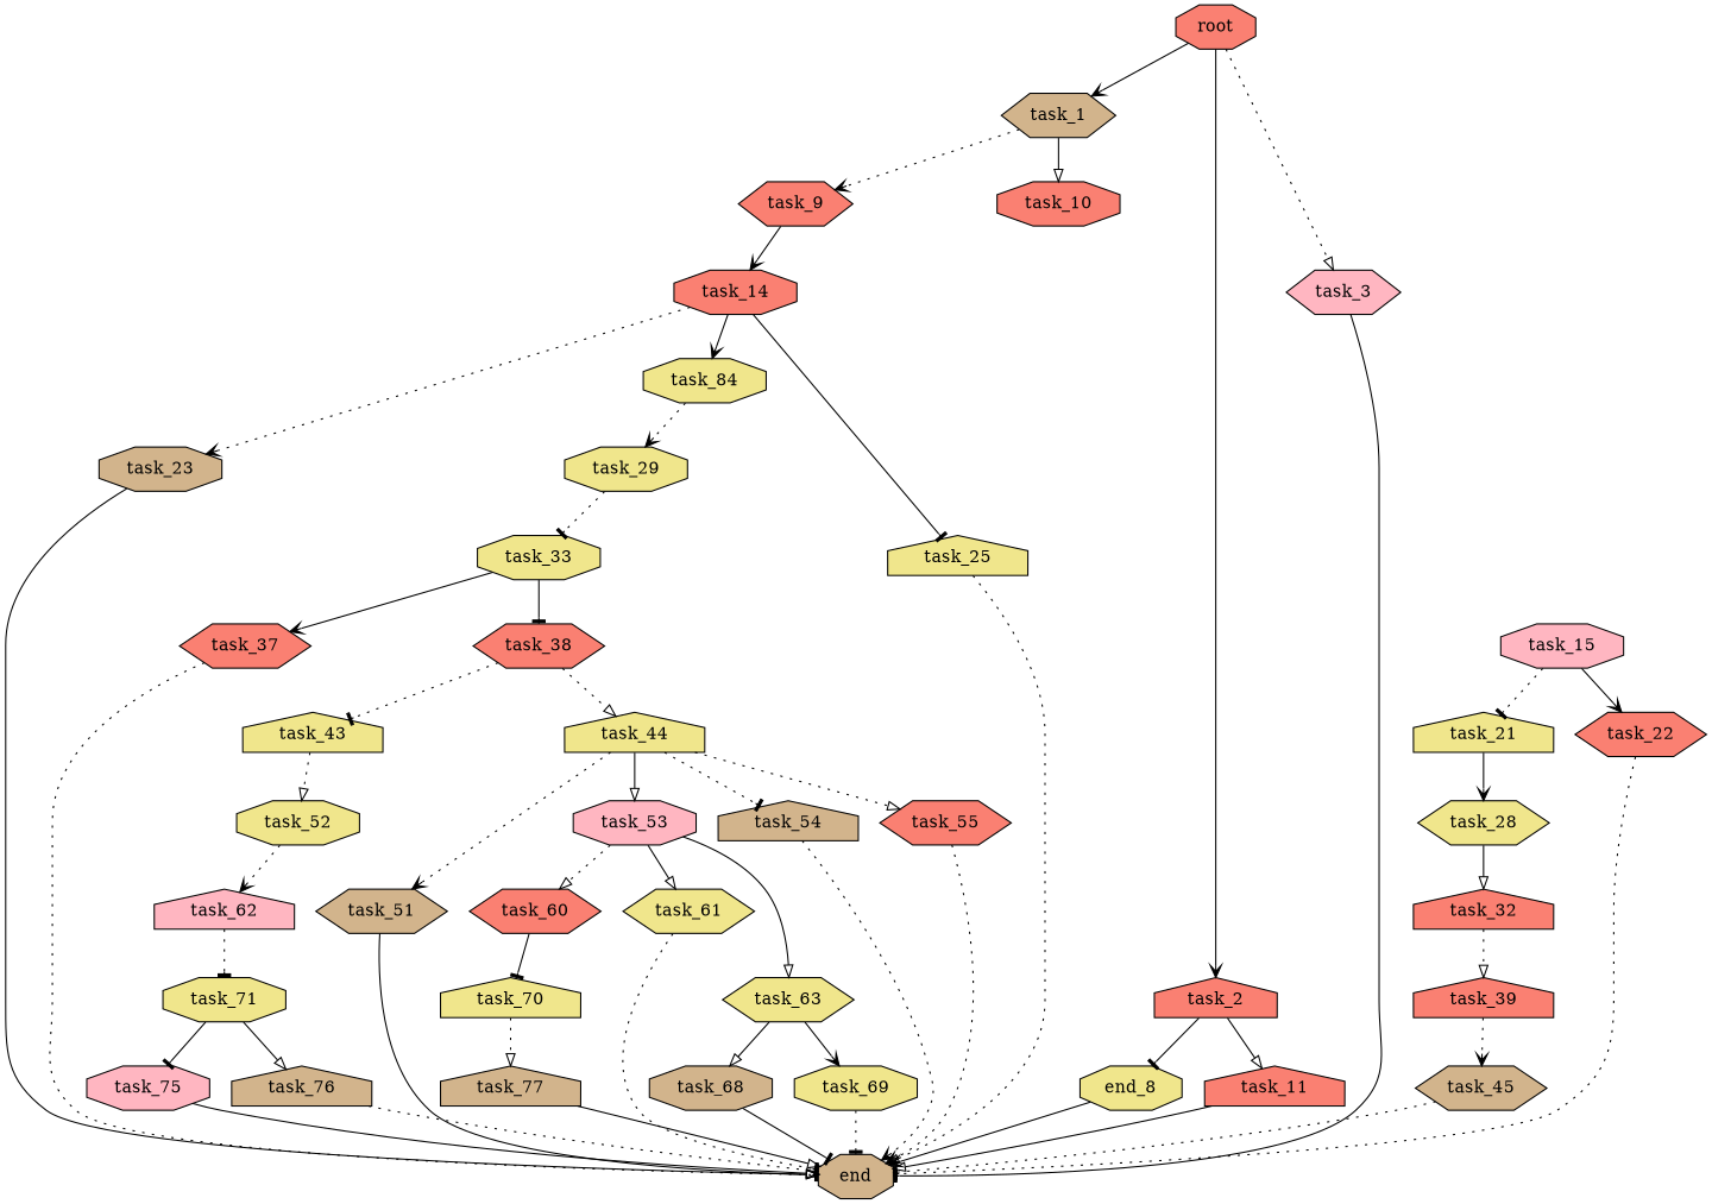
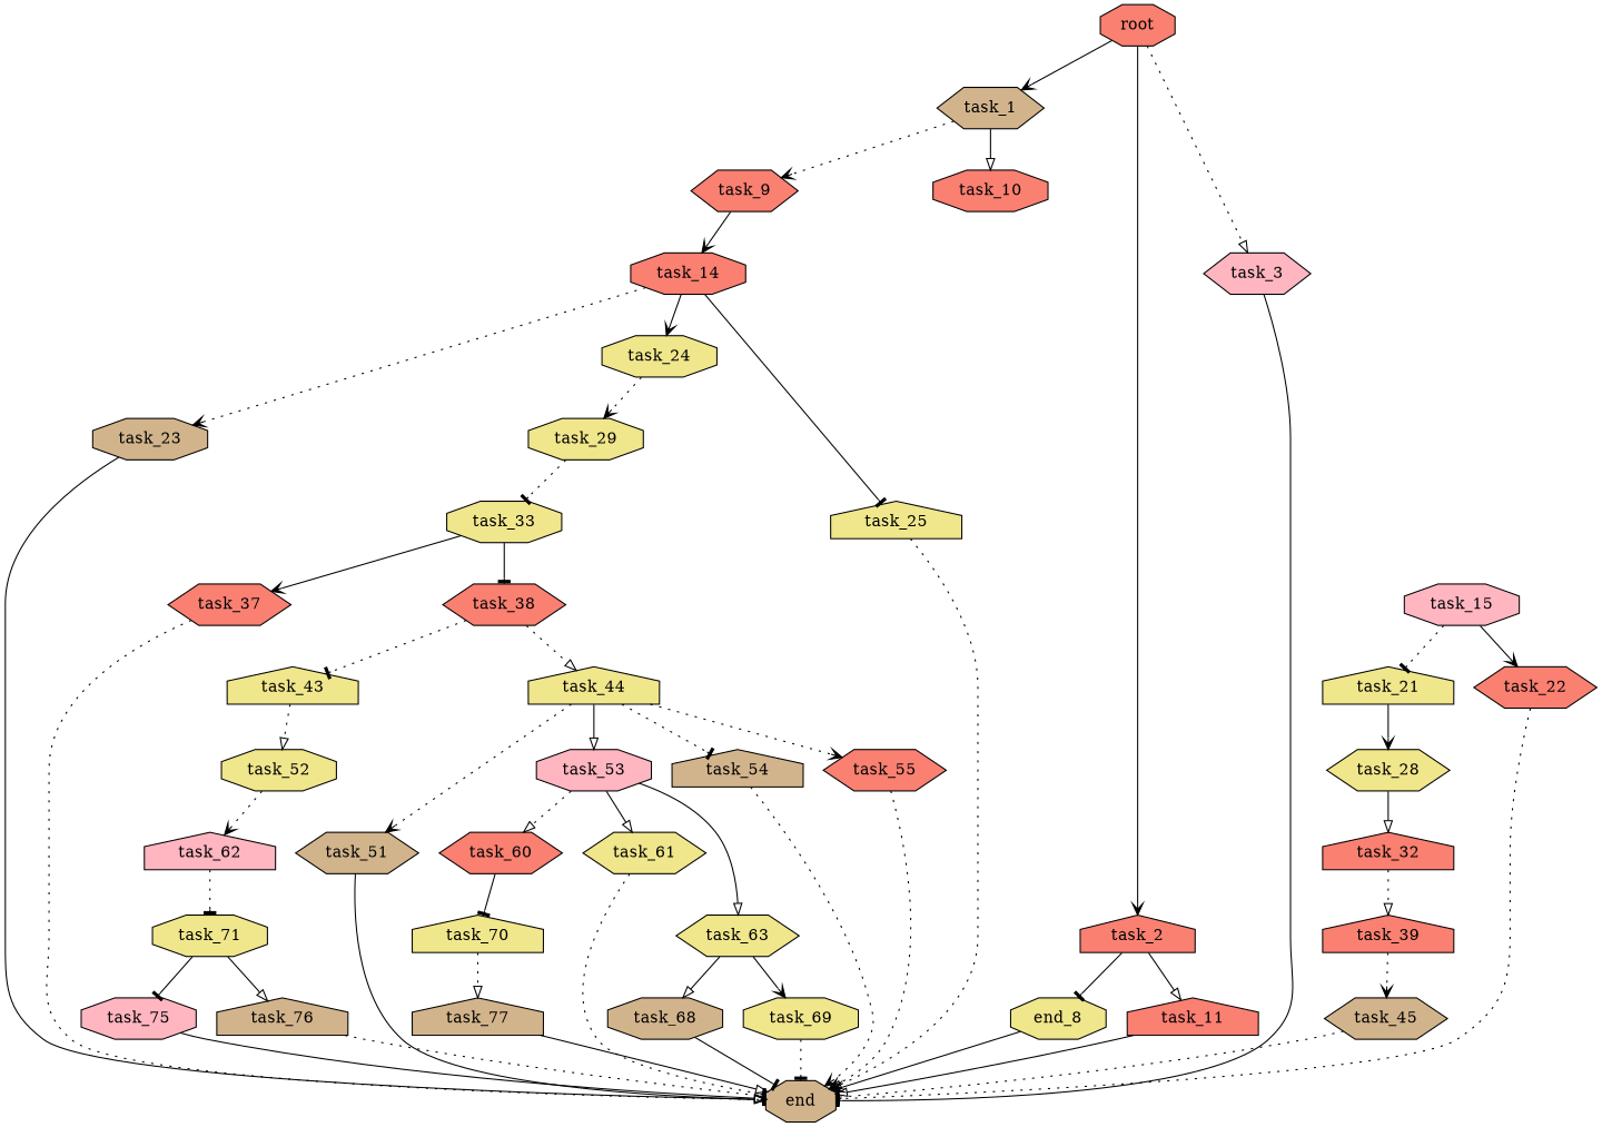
  digraph {
    node [fillcolor=khaki shape=octagon style=filled]
    edge [arrowhead=onormal style=solid]
    root [fillcolor=salmon]
    task_1 [fillcolor=tan shape=hexagon]
    task_2 [fillcolor=salmon shape=house]
    task_3 [fillcolor=lightpink shape=hexagon]
    task_9 [fillcolor=salmon shape=hexagon]
    task_10 [fillcolor=salmon]
    n7 [label=end_8]
    task_11 [fillcolor=salmon shape=house]
    end [fillcolor=tan]
    task_14 [fillcolor=salmon]
    task_23 [fillcolor=tan]
-   task_24 [label=task_84]
+   task_24
    task_25 [shape=house]
    task_15 [fillcolor=lightpink]
    task_21 [shape=house]
    task_22 [fillcolor=salmon shape=hexagon]
    task_29
    task_28 [shape=hexagon]
    task_33
    task_32 [fillcolor=salmon shape=house]
    task_39 [fillcolor=salmon shape=house]
    task_37 [fillcolor=salmon shape=hexagon]
    task_38 [fillcolor=salmon shape=hexagon]
    task_45 [fillcolor=tan shape=hexagon]
    task_43 [shape=house]
    task_44 [shape=house]
    task_52
    task_51 [fillcolor=tan shape=hexagon]
    task_53 [fillcolor=lightpink]
    task_54 [fillcolor=tan shape=house]
    task_55 [fillcolor=salmon shape=hexagon]
    task_62 [fillcolor=lightpink shape=house]
    task_60 [fillcolor=salmon shape=hexagon]
    task_61 [shape=hexagon]
    task_63 [shape=hexagon]
    task_71
    task_70 [shape=house]
    task_68 [fillcolor=tan]
    task_69
    task_75 [fillcolor=lightpink]
    task_76 [fillcolor=tan shape=house]
    task_77 [fillcolor=tan shape=house]
    root -> task_1 [arrowhead=vee]
    root -> task_2 [arrowhead=vee]
    root -> task_3 [style=dotted]
    task_1 -> task_9 [arrowhead=vee style=dotted]
    task_1 -> task_10
    task_2 -> n7 [arrowhead=tee]
    task_2 -> task_11
    task_3 -> end [arrowhead=tee]
    task_9 -> task_14 [arrowhead=vee]
    n7 -> end [arrowhead=vee]
    task_11 -> end
    task_14 -> task_23 [arrowhead=vee style=dotted]
    task_14 -> task_24 [arrowhead=vee]
    task_14 -> task_25 [arrowhead=tee]
    task_23 -> end
    task_24 -> task_29 [arrowhead=vee style=dotted]
    task_25 -> end [style=dotted]
    task_15 -> task_21 [arrowhead=tee style=dotted]
    task_15 -> task_22 [arrowhead=vee]
    task_21 -> task_28 [arrowhead=vee]
    task_22 -> end [arrowhead=tee style=dotted]
    task_29 -> task_33 [arrowhead=tee style=dotted]
    task_28 -> task_32
    task_33 -> task_37 [arrowhead=vee]
    task_33 -> task_38 [arrowhead=tee]
    task_32 -> task_39 [style=dotted]
    task_39 -> task_45 [arrowhead=vee style=dotted]
    task_37 -> end [arrowhead=tee style=dotted]
    task_38 -> task_43 [arrowhead=tee style=dotted]
    task_38 -> task_44 [style=dotted]
    task_45 -> end [arrowhead=tee style=dotted]
    task_43 -> task_52 [style=dotted]
    task_44 -> task_51 [arrowhead=vee style=dotted]
    task_44 -> task_53
    task_44 -> task_54 [arrowhead=tee style=dotted]
-   task_44 -> task_55 [style=dotted]
+   task_44 -> task_55 [arrowhead=vee style=dotted]
    task_52 -> task_62 [arrowhead=vee style=dotted]
    task_51 -> end
    task_53 -> task_60 [style=dotted]
    task_53 -> task_61
    task_53 -> task_63
    task_54 -> end [arrowhead=vee style=dotted]
    task_55 -> end [arrowhead=vee style=dotted]
    task_62 -> task_71 [arrowhead=tee style=dotted]
    task_60 -> task_70 [arrowhead=tee]
    task_61 -> end [arrowhead=tee style=dotted]
    task_63 -> task_68
    task_63 -> task_69 [arrowhead=vee]
    task_71 -> task_75 [arrowhead=tee]
    task_71 -> task_76
    task_70 -> task_77 [style=dotted]
    task_68 -> end [arrowhead=tee]
    task_69 -> end [arrowhead=tee style=dotted]
    task_75 -> end
    task_76 -> end [arrowhead=tee style=dotted]
    task_77 -> end
  }
